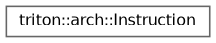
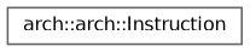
  digraph {
    rankdir=TB
    fontname="DejaVu Sans"
-   n1 [color=grey40 fillcolor=white fontname="DejaVu Sans" fontsize=10 height=0.2 label="triton::arch::Instruction" shape=box style=filled width=0.4]
+   n1 [color=grey40 fillcolor=white fontname="DejaVu Sans" fontsize=10 height=0.2 label="arch::arch::Instruction" shape=box style=filled width=0.4]
  }
